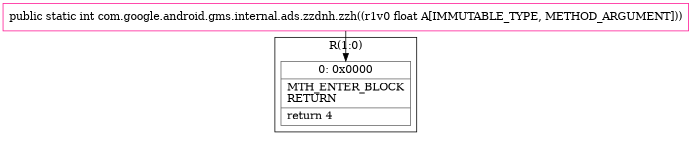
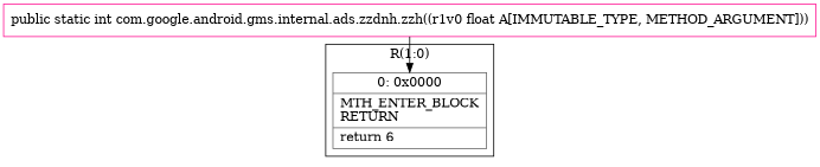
  digraph {
    node [shape=record]
-   n1 [color=gray40 label="{0\:\ 0x0000|MTH_ENTER_BLOCK\lRETURN\l|return 4\l}"]
+   n1 [color=gray40 label="{0\:\ 0x0000|MTH_ENTER_BLOCK\lRETURN\l|return 6\l}"]
    n2 [label="{public static int com.google.android.gms.internal.ads.zzdnh.zzh((r1v0 float A[IMMUTABLE_TYPE, METHOD_ARGUMENT])) }" color=deeppink]
    subgraph cluster_1 {
      label="R(1:0)"
      n1
    }
    n2 -> n1
  }
